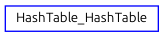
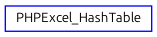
  digraph {
    rankdir=LR
    fontname=Ubuntu
-   n1 [color=blue fillcolor=white fontname=Ubuntu fontsize=10 height=0.2 label=HashTable_HashTable shape=record style=filled width=0.4]
+   n1 [color=blue fillcolor=white fontname=Ubuntu fontsize=10 height=0.2 label=PHPExcel_HashTable shape=record style=filled width=0.4]
  }
